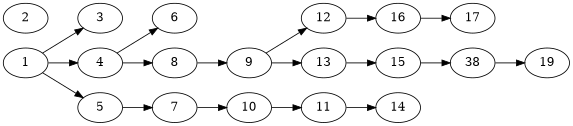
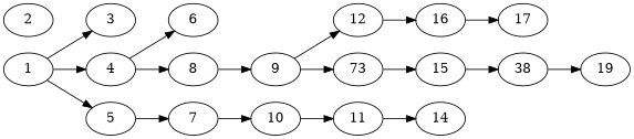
  digraph {
    rankdir=LR
    node [alpha=0.01]
    1 [alpha=0.10 expect_size=8197328462887483]
    3 [alpha=0.04 expect_size=7003794880243046]
    4 [expect_size=11085448768617574]
    5 [alpha=0.09 expect_size=92235239276800]
    6 [alpha=0.14 expect_size=37362161702946]
    8 [expect_size=1633334105670156288]
    7 [alpha=0.17 expect_size=220727000718804]
    10 [expect_size=340671849689444]
    9 [alpha=0.18 expect_size=4346713336860114944]
    2 [alpha=0.05 expect_size=3895703837628956672]
    11 [alpha=0.20 expect_size=102362695937629]
    12 [alpha=0.05 expect_size=19293529964544000]
-   13 [alpha=0.09 expect_size=1889358232141559]
+   13 [alpha=0.09 expect_size=1889358232141559 label=73]
    14 [expect_size=256078217136635]
    16 [alpha=0.07 expect_size=171541565275836]
    15 [alpha=0.17 expect_size=1031828216015434]
    17 [alpha=0.14 expect_size=468897332481045]
    n18 [alpha=0.05 expect_size=11213294700072 label=38]
    19 [alpha=0.04 expect_size=101002875978645504]
    1 -> 3
    1 -> 4
    1 -> 5
    4 -> 6
    4 -> 8
    5 -> 7
    8 -> 9
    7 -> 10
    10 -> 11
    9 -> 12
    9 -> 13
    11 -> 14
    12 -> 16
    13 -> 15
    16 -> 17
    15 -> n18
    n18 -> 19
  }
